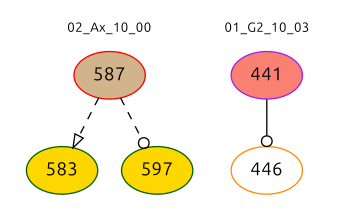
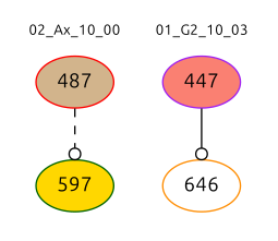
  digraph {
    fontname=Ubuntu
    node [color=darkgreen fillcolor=gold fontname=Ubuntu style=filled]
    edge [arrowhead=odot color=black fontname=Ubuntu style=dashed]
-   n1 [color=red fillcolor=tan label=587]
-   n2 [label=583]
+   n1 [color=red fillcolor=tan label=487]
    n3 [label=597]
-   n4 [color=purple fillcolor=salmon label=441]
-   n5 [color=darkorange fillcolor=white label=446]
+   n4 [color=purple fillcolor=salmon label=447]
+   n5 [color=darkorange fillcolor=white label=646]
    subgraph cluster_1 {
      color=white
      fontsize=10
      label="02_Ax_10_00"
      n1
-     n2
      n3
    }
    subgraph cluster_2 {
      color=white
      fontsize=10
      label="01_G2_10_03"
      n4
      n5
    }
-   n1 -> n2 [arrowhead=onormal]
    n1 -> n3
    n4 -> n5 [style=solid]
  }
